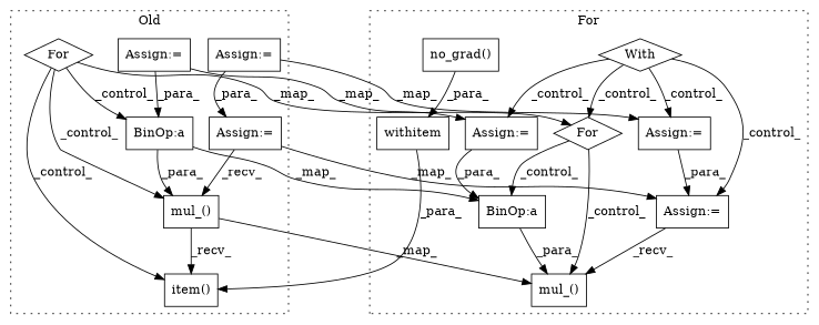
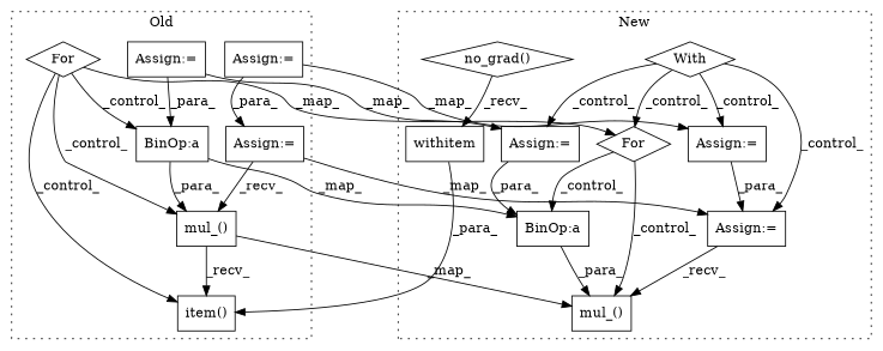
  digraph {
    node [a=68 l=3 s=264 shape=box]
    n1 [a=75 l=41 label="item()" s=617]
    n2 [label="Assign:=" s=419]
    n3 [label="Assign:=" s=442]
    n4 [a=82 label="BinOp:a" s=637]
    n5 [a=107 l="4,10" label=For s="510,523" shape=diamond]
    n6 [a=75 l="15,1" label="mul_()" s="617,650"]
    n7 [label="Assign:=" s=345]
    n8 [a=39 l="5,20" label=With s="259,269" shape=diamond]
    n9 [a=49 l=5 label=withitem]
    n10 [label="Assign:=" s=406]
    n11 [label="Assign:=" s=433]
    n12 [a=82 label="BinOp:a" s=641]
    n13 [a=107 l="4,14" label=For s="506,519" shape=diamond]
    n14 [a=75 l="15,1" label="mul_()" s="621,654"]
-   n15 [a=75 l=15 label="no_grad()"]
+   n15 [a=75 l=15 label="no_grad()" shape=diamond]
    n16 [label="Assign:=" s=324]
    subgraph cluster_1 {
      label=Old
      style=dotted
      n1
      n2
      n3
      n4
      n5
      n6
      n7
    }
    subgraph cluster_2 {
-     label=For
+     label=New
      style=dotted
      n8
      n9
      n10
      n11
      n12
      n13
      n14
      n15
      n16
    }
    n2 -> n3 [label=_para_]
    n2 -> n10 [label=_map_]
    n3 -> n6 [label=_recv_]
    n3 -> n11 [label=_map_]
    n4 -> n6 [label=_para_]
    n4 -> n12 [label=_map_]
    n5 -> n1 [label=_control_]
    n5 -> n4 [label=_control_]
    n5 -> n6 [label=_control_]
    n5 -> n13 [label=_map_]
    n6 -> n1 [label=_recv_]
    n6 -> n14 [label=_map_]
    n7 -> n4 [label=_para_]
    n7 -> n16 [label=_map_]
    n8 -> n10 [label=_control_]
    n8 -> n11 [label=_control_]
    n8 -> n13 [label=_control_]
    n8 -> n16 [label=_control_]
    n9 -> n1 [label=_para_]
    n10 -> n11 [label=_para_]
    n11 -> n14 [label=_recv_]
    n12 -> n14 [label=_para_]
    n13 -> n12 [label=_control_]
    n13 -> n14 [label=_control_]
-   n15 -> n9 [label=_para_]
+   n15 -> n9 [label=_recv_]
    n16 -> n12 [label=_para_]
  }
